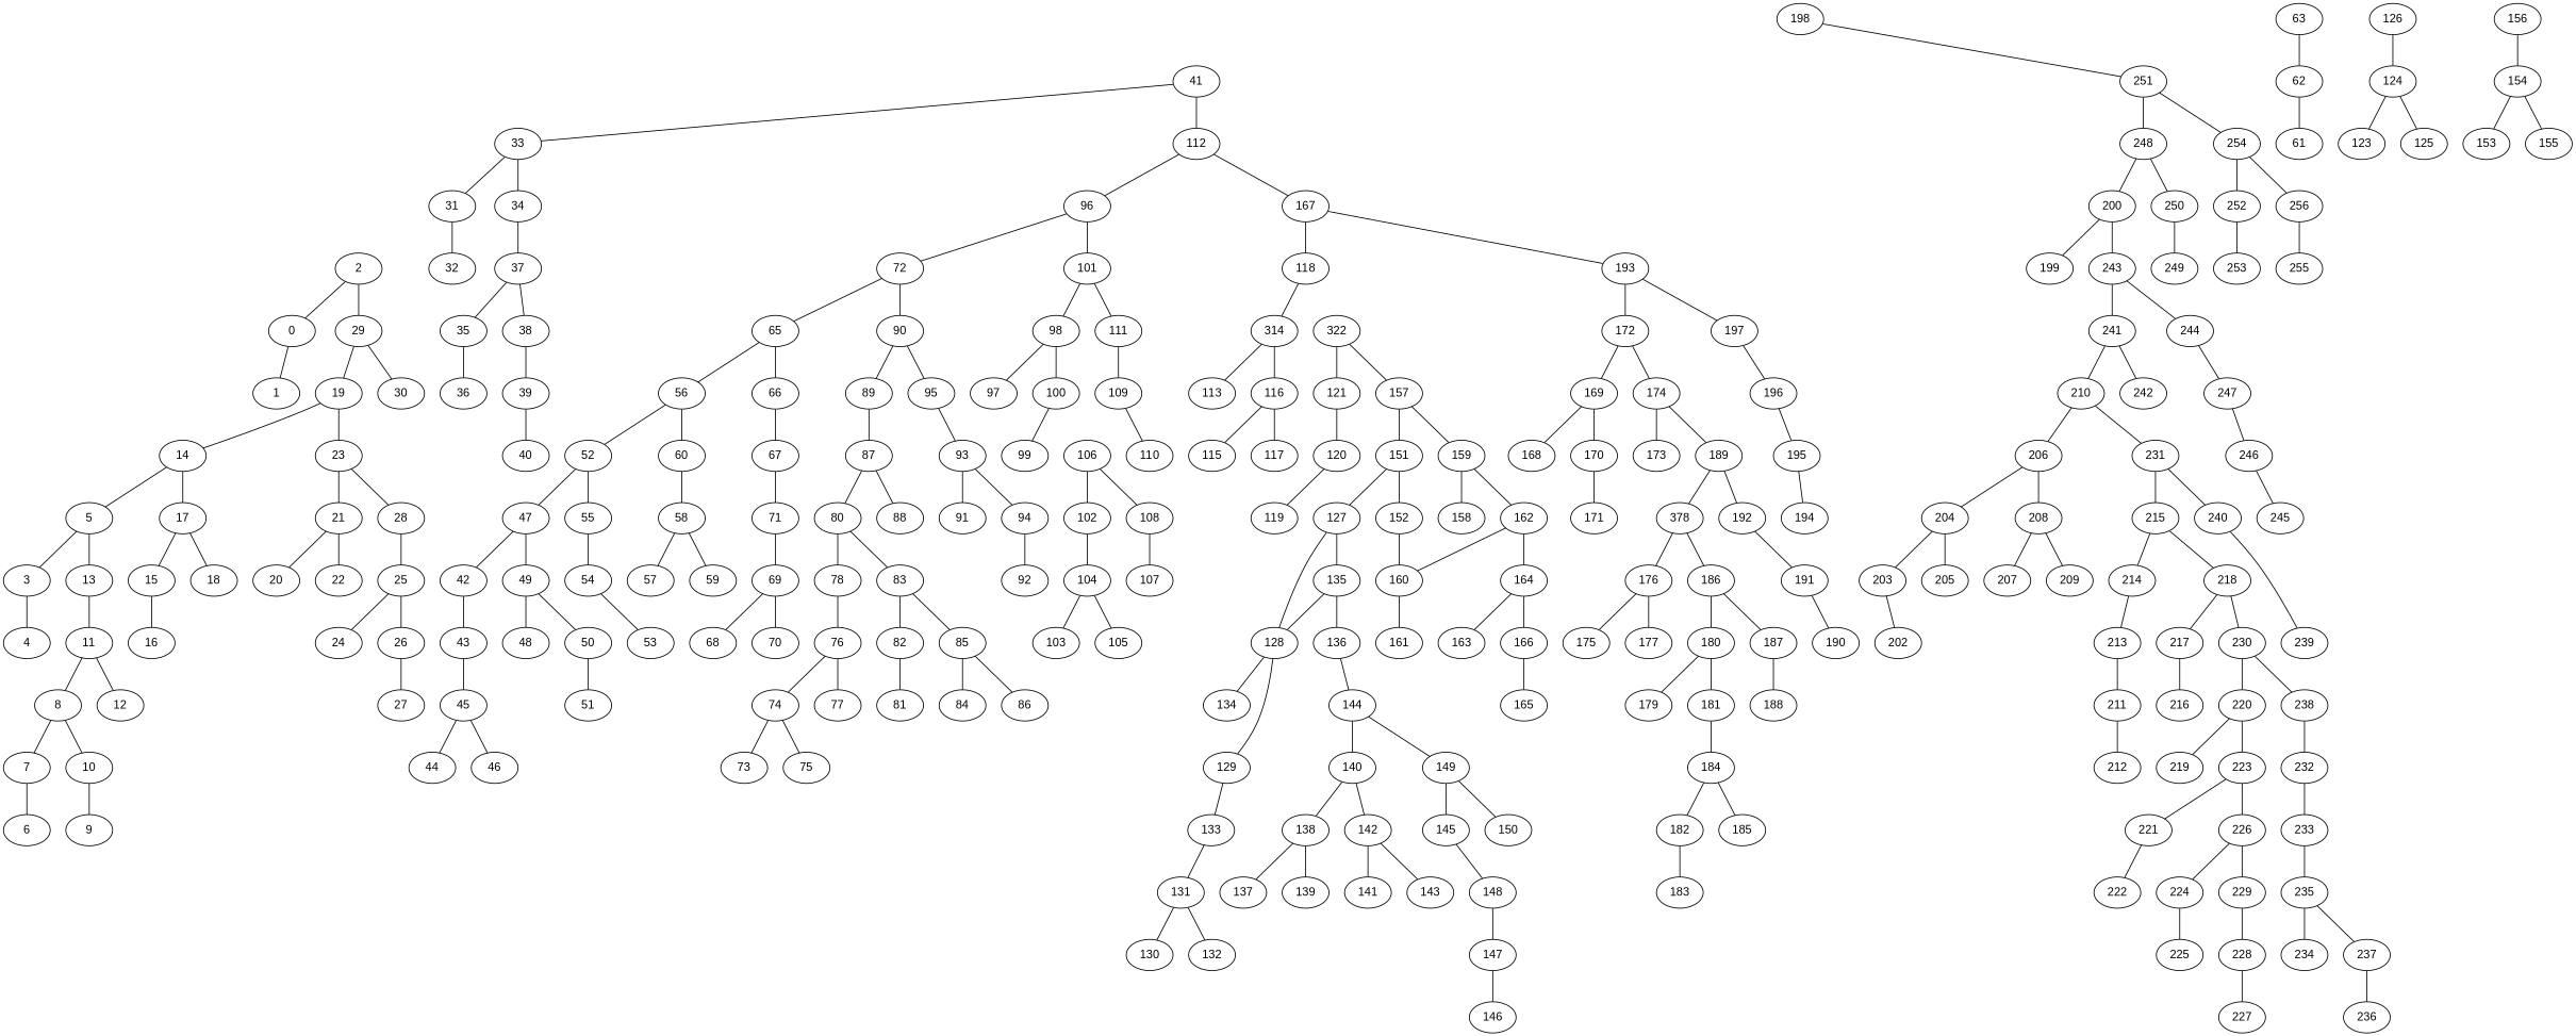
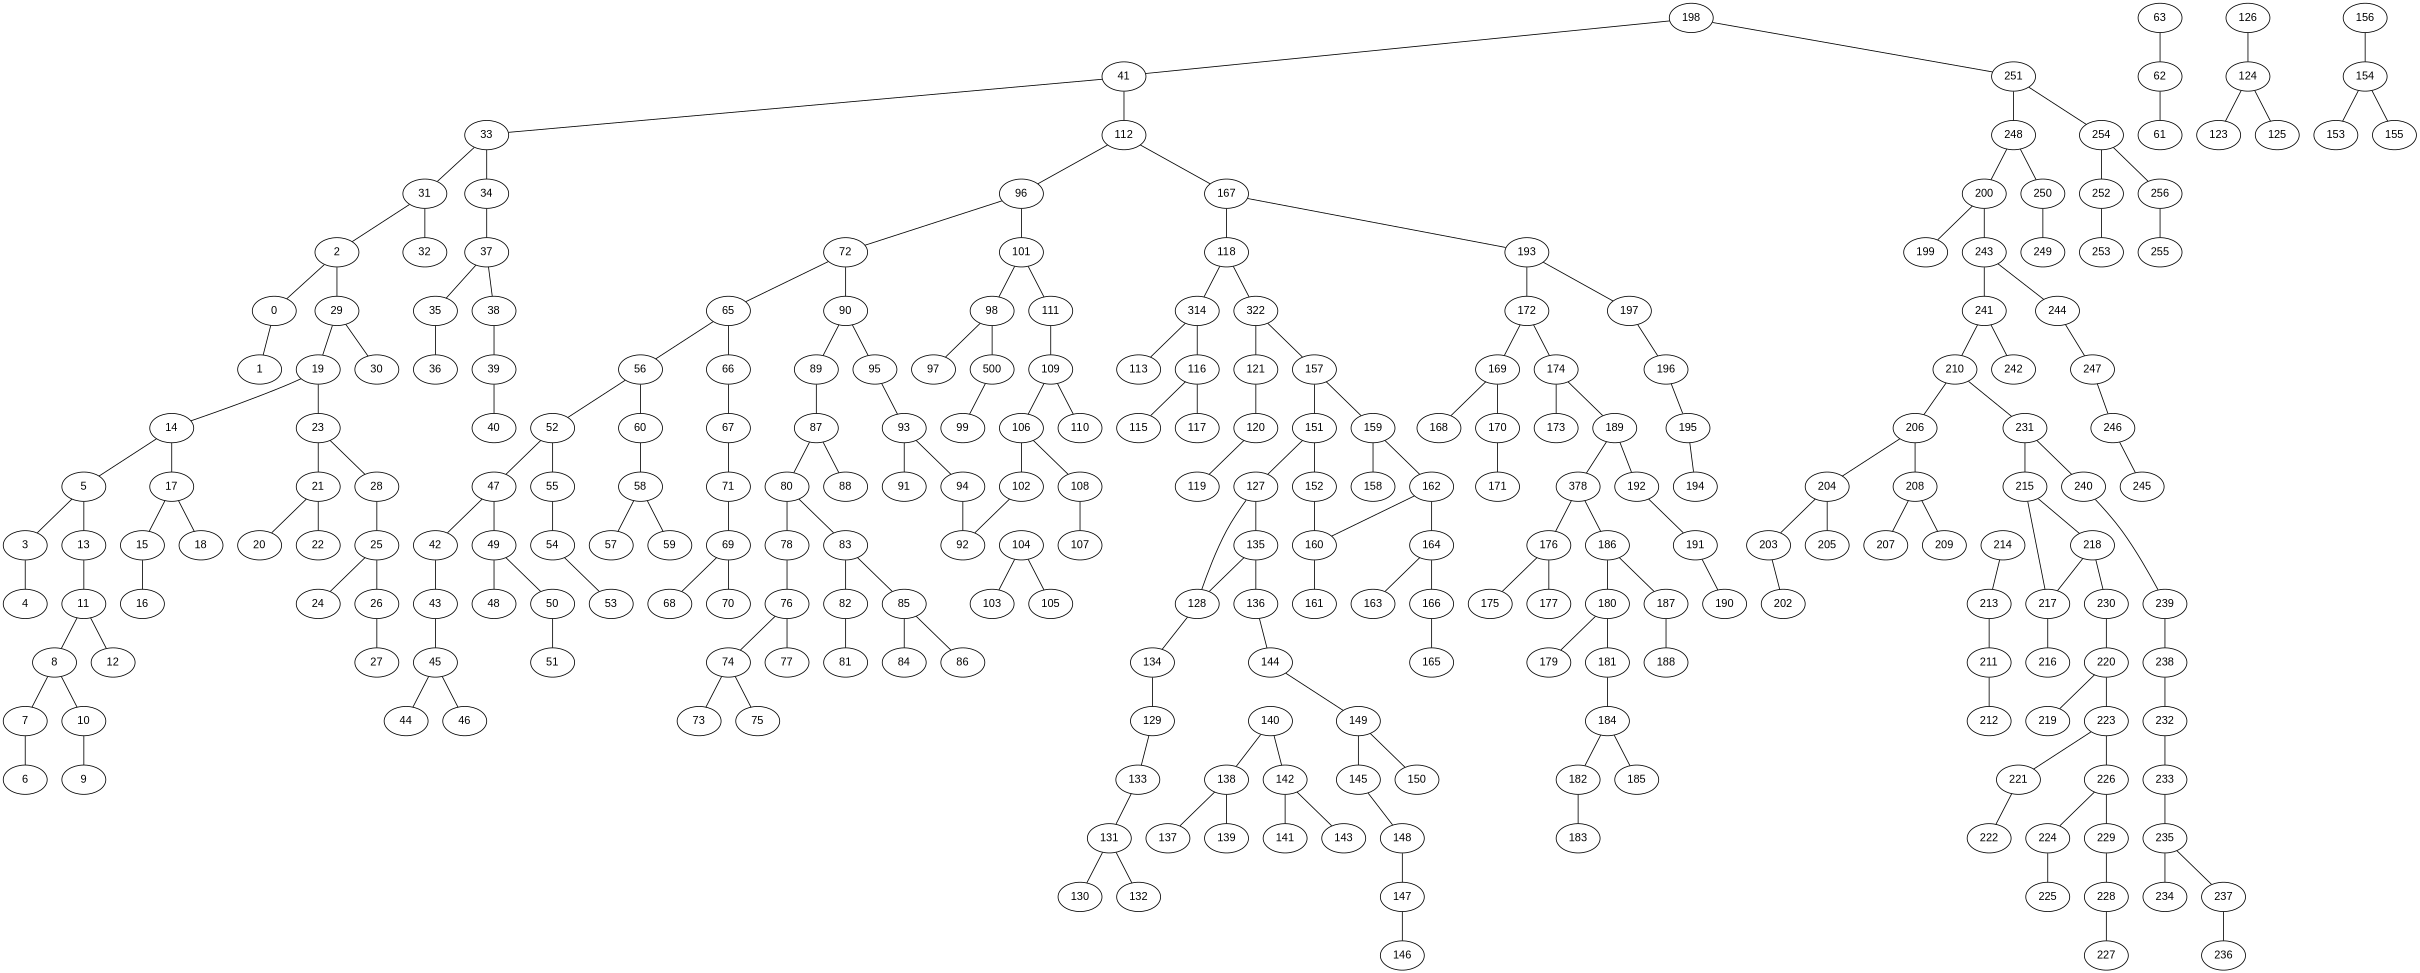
  graph {
    fontname="Liberation Sans"
    node [fontname="Liberation Sans"]
    edge [fontname="Liberation Sans"]
    n1 [label=198]
    n2 [label=41]
    n3 [label=251]
    n4 [label=33]
    n5 [label=112]
    n6 [label=248]
    n7 [label=254]
    n8 [label=31]
    n9 [label=34]
    n10 [label=96]
    n11 [label=167]
    n12 [label=2]
    n13 [label=32]
    n14 [label=37]
    n15 [label=0]
    n16 [label=29]
    n17 [label=1]
    n18 [label=19]
    n19 [label=30]
    n20 [label=14]
    n21 [label=23]
    n22 [label=5]
    n23 [label=17]
    n24 [label=21]
    n25 [label=28]
    n26 [label=3]
    n27 [label=13]
    n28 [label=15]
    n29 [label=18]
    n30 [label=4]
    n31 [label=11]
    n32 [label=8]
    n33 [label=12]
    n34 [label=7]
    n35 [label=10]
    n36 [label=6]
    n37 [label=9]
    n38 [label=16]
    n39 [label=20]
    n40 [label=22]
    n41 [label=25]
    n42 [label=24]
    n43 [label=26]
    n44 [label=27]
    n45 [label=35]
    n46 [label=38]
    n47 [label=36]
    n48 [label=39]
    n49 [label=40]
    n50 [label=72]
    n51 [label=101]
    n52 [label=118]
    n53 [label=193]
    n54 [label=65]
    n55 [label=90]
    n56 [label=98]
    n57 [label=111]
    n58 [label=56]
    n59 [label=66]
    n60 [label=89]
    n61 [label=95]
    n62 [label=52]
    n63 [label=60]
    n64 [label=67]
    n65 [label=47]
    n66 [label=55]
    n67 [label=58]
    n68 [label=42]
    n69 [label=49]
    n70 [label=54]
    n71 [label=43]
    n72 [label=48]
    n73 [label=50]
    n74 [label=45]
    n75 [label=44]
    n76 [label=46]
    n77 [label=51]
    n78 [label=53]
    n79 [label=57]
    n80 [label=59]
    n81 [label=63]
    n82 [label=62]
    n83 [label=61]
    n84 [label=71]
    n85 [label=69]
    n86 [label=68]
    n87 [label=70]
    n88 [label=87]
    n89 [label=93]
    n90 [label=80]
    n91 [label=88]
    n92 [label=78]
    n93 [label=83]
    n94 [label=76]
    n95 [label=82]
    n96 [label=85]
    n97 [label=74]
    n98 [label=77]
    n99 [label=73]
    n100 [label=75]
    n101 [label=81]
    n102 [label=84]
    n103 [label=86]
    n104 [label=91]
    n105 [label=94]
    n106 [label=92]
    n107 [label=97]
-   n108 [label=100]
+   n108 [label=500]
    n109 [label=109]
    n110 [label=99]
    n111 [label=106]
    n112 [label=110]
    n113 [label=102]
    n114 [label=108]
    n115 [label=104]
    n116 [label=107]
    n117 [label=103]
    n118 [label=105]
    n119 [label=314]
    n120 [label=322]
    n121 [label=172]
    n122 [label=197]
    n123 [label=113]
    n124 [label=116]
    n125 [label=121]
    n126 [label=157]
    n127 [label=115]
    n128 [label=117]
    n129 [label=120]
    n130 [label=151]
    n131 [label=159]
    n132 [label=119]
    n133 [label=127]
    n134 [label=152]
    n135 [label=158]
    n136 [label=162]
    n137 [label=135]
    n138 [label=128]
    n139 [label=160]
    n140 [label=126]
    n141 [label=124]
    n142 [label=136]
    n143 [label=123]
    n144 [label=125]
    n145 [label=134]
    n146 [label=144]
    n147 [label=129]
    n148 [label=133]
    n149 [label=131]
    n150 [label=130]
    n151 [label=132]
    n152 [label=140]
    n153 [label=149]
    n154 [label=138]
    n155 [label=142]
    n156 [label=145]
    n157 [label=150]
    n158 [label=137]
    n159 [label=139]
    n160 [label=141]
    n161 [label=143]
    n162 [label=148]
    n163 [label=147]
    n164 [label=146]
    n165 [label=156]
    n166 [label=154]
    n167 [label=153]
    n168 [label=155]
    n169 [label=164]
    n170 [label=161]
    n171 [label=163]
    n172 [label=166]
    n173 [label=165]
    n174 [label=169]
    n175 [label=174]
    n176 [label=196]
    n177 [label=168]
    n178 [label=170]
    n179 [label=173]
    n180 [label=189]
    n181 [label=171]
    n182 [label=378]
    n183 [label=192]
    n184 [label=176]
    n185 [label=186]
    n186 [label=191]
    n187 [label=175]
    n188 [label=177]
    n189 [label=180]
    n190 [label=187]
    n191 [label=179]
    n192 [label=181]
    n193 [label=188]
    n194 [label=184]
    n195 [label=182]
    n196 [label=185]
    n197 [label=183]
    n198 [label=190]
    n199 [label=195]
    n200 [label=194]
    n201 [label=200]
    n202 [label=250]
    n203 [label=252]
    n204 [label=256]
    n205 [label=199]
    n206 [label=243]
    n207 [label=249]
    n208 [label=241]
    n209 [label=244]
    n210 [label=210]
    n211 [label=242]
    n212 [label=247]
    n213 [label=206]
    n214 [label=231]
    n215 [label=204]
    n216 [label=208]
    n217 [label=215]
    n218 [label=240]
    n219 [label=203]
    n220 [label=205]
    n221 [label=207]
    n222 [label=209]
    n223 [label=202]
    n224 [label=214]
    n225 [label=218]
    n226 [label=239]
    n227 [label=213]
    n228 [label=217]
    n229 [label=230]
    n230 [label=211]
    n231 [label=212]
    n232 [label=216]
    n233 [label=220]
    n234 [label=219]
    n235 [label=223]
    n236 [label=221]
    n237 [label=226]
    n238 [label=222]
    n239 [label=224]
    n240 [label=229]
    n241 [label=225]
    n242 [label=228]
    n243 [label=227]
    n244 [label=238]
    n245 [label=232]
    n246 [label=233]
    n247 [label=235]
    n248 [label=234]
    n249 [label=237]
    n250 [label=236]
    n251 [label=246]
    n252 [label=245]
    n253 [label=253]
    n254 [label=255]
+   n1 -- n2
    n1 -- n3
    n2 -- n4
    n2 -- n5
    n3 -- n6
    n3 -- n7
    n4 -- n8
    n4 -- n9
    n5 -- n10
    n5 -- n11
    n6 -- n201
    n6 -- n202
    n7 -- n203
    n7 -- n204
+   n8 -- n12
    n8 -- n13
    n9 -- n14
    n10 -- n50
    n10 -- n51
    n11 -- n52
    n11 -- n53
    n12 -- n15
    n12 -- n16
    n14 -- n45
    n14 -- n46
    n15 -- n17
    n16 -- n18
    n16 -- n19
    n18 -- n20
    n18 -- n21
    n20 -- n22
    n20 -- n23
    n21 -- n24
    n21 -- n25
    n22 -- n26
    n22 -- n27
    n23 -- n28
    n23 -- n29
    n24 -- n39
    n24 -- n40
    n25 -- n41
    n26 -- n30
    n27 -- n31
    n28 -- n38
    n31 -- n32
    n31 -- n33
    n32 -- n34
    n32 -- n35
    n34 -- n36
    n35 -- n37
    n41 -- n42
    n41 -- n43
    n43 -- n44
    n45 -- n47
    n46 -- n48
    n48 -- n49
    n50 -- n54
    n50 -- n55
    n51 -- n56
    n51 -- n57
    n52 -- n119
+   n52 -- n120
    n53 -- n121
    n53 -- n122
    n54 -- n58
    n54 -- n59
    n55 -- n60
    n55 -- n61
    n56 -- n107
    n56 -- n108
    n57 -- n109
    n58 -- n62
    n58 -- n63
    n59 -- n64
    n60 -- n88
    n61 -- n89
    n62 -- n65
    n62 -- n66
    n63 -- n67
    n64 -- n84
    n65 -- n68
    n65 -- n69
    n66 -- n70
    n67 -- n79
    n67 -- n80
    n68 -- n71
    n69 -- n72
    n69 -- n73
    n70 -- n78
    n71 -- n74
    n73 -- n77
    n74 -- n75
    n74 -- n76
    n81 -- n82
    n82 -- n83
    n84 -- n85
    n85 -- n86
    n85 -- n87
    n88 -- n90
    n88 -- n91
    n89 -- n104
    n89 -- n105
    n90 -- n92
    n90 -- n93
    n92 -- n94
    n93 -- n95
    n93 -- n96
    n94 -- n97
    n94 -- n98
    n95 -- n101
    n96 -- n102
    n96 -- n103
    n97 -- n99
    n97 -- n100
    n105 -- n106
    n108 -- n110
+   n109 -- n111
    n109 -- n112
    n111 -- n113
    n111 -- n114
-   n113 -- n115
+   n113 -- n106
    n114 -- n116
    n115 -- n117
    n115 -- n118
    n119 -- n123
    n119 -- n124
    n120 -- n125
    n120 -- n126
    n121 -- n174
    n121 -- n175
    n122 -- n176
    n124 -- n127
    n124 -- n128
    n125 -- n129
    n126 -- n130
    n126 -- n131
    n129 -- n132
    n130 -- n133
    n130 -- n134
    n131 -- n135
    n131 -- n136
    n133 -- n137
    n133 -- n138
    n134 -- n139
    n136 -- n139
    n136 -- n169
    n137 -- n138
    n137 -- n142
    n138 -- n145
    n139 -- n170
    n140 -- n141
    n141 -- n143
    n141 -- n144
    n142 -- n146
-   n138 -- n147
-   n146 -- n152
+   n145 -- n147
    n146 -- n153
    n147 -- n148
    n148 -- n149
    n149 -- n150
    n149 -- n151
    n152 -- n154
    n152 -- n155
    n153 -- n156
    n153 -- n157
    n154 -- n158
    n154 -- n159
    n155 -- n160
    n155 -- n161
    n156 -- n162
    n162 -- n163
    n163 -- n164
    n165 -- n166
    n166 -- n167
    n166 -- n168
    n169 -- n171
    n169 -- n172
    n172 -- n173
    n174 -- n177
    n174 -- n178
    n175 -- n179
    n175 -- n180
    n176 -- n199
    n178 -- n181
    n180 -- n182
    n180 -- n183
    n182 -- n184
    n182 -- n185
    n183 -- n186
    n184 -- n187
    n184 -- n188
    n185 -- n189
    n185 -- n190
    n186 -- n198
    n189 -- n191
    n189 -- n192
    n190 -- n193
    n192 -- n194
    n194 -- n195
    n194 -- n196
    n195 -- n197
    n199 -- n200
    n201 -- n205
    n201 -- n206
    n202 -- n207
    n203 -- n253
    n204 -- n254
    n206 -- n208
    n206 -- n209
    n208 -- n210
    n208 -- n211
    n209 -- n212
    n210 -- n213
    n210 -- n214
    n212 -- n251
    n213 -- n215
    n213 -- n216
    n214 -- n217
    n214 -- n218
    n215 -- n219
    n215 -- n220
    n216 -- n221
    n216 -- n222
-   n217 -- n224
+   n217 -- n228
    n217 -- n225
    n218 -- n226
    n219 -- n223
    n224 -- n227
    n225 -- n228
    n225 -- n229
-   n229 -- n244
+   n226 -- n244
    n227 -- n230
    n228 -- n232
    n229 -- n233
    n230 -- n231
    n233 -- n234
    n233 -- n235
    n235 -- n236
    n235 -- n237
    n236 -- n238
    n237 -- n239
    n237 -- n240
    n239 -- n241
    n240 -- n242
    n242 -- n243
    n244 -- n245
    n245 -- n246
    n246 -- n247
    n247 -- n248
    n247 -- n249
    n249 -- n250
    n251 -- n252
  }
